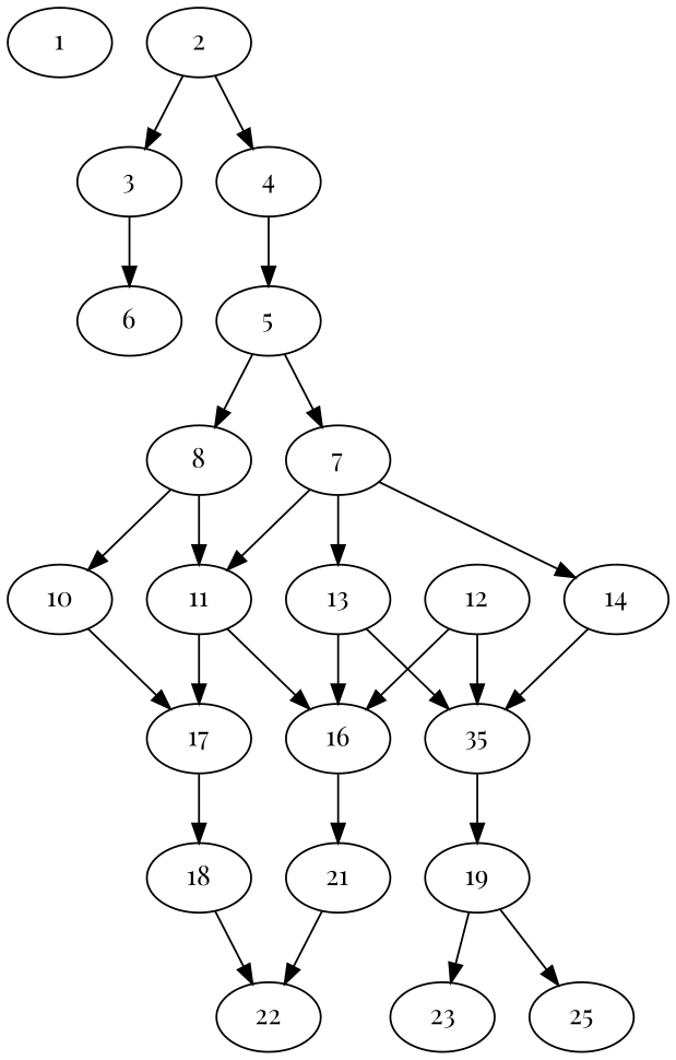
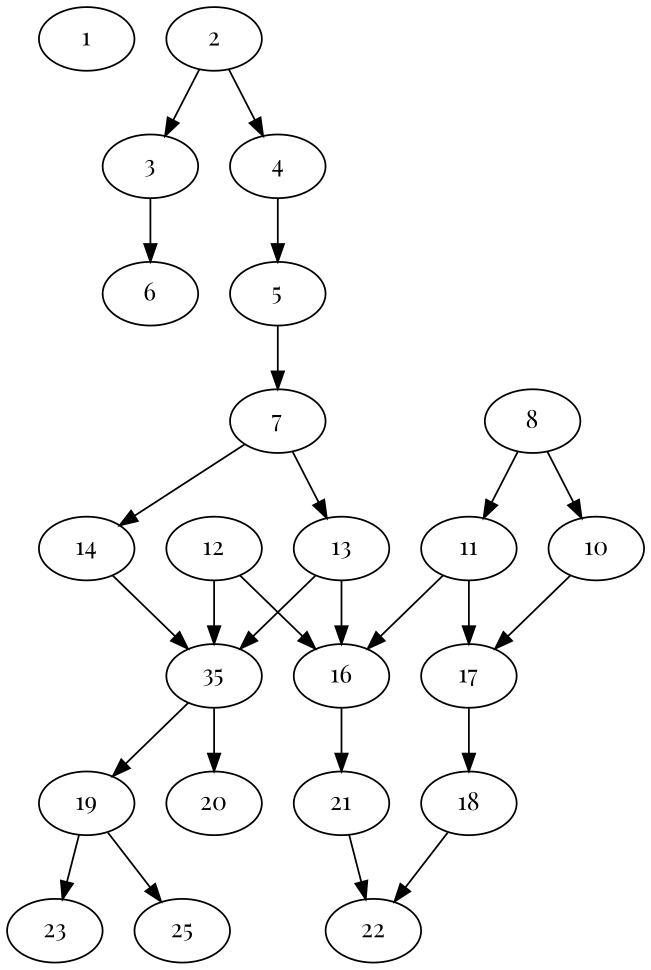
  digraph {
    fontname="Playfair Display"
    node [alpha=0.08 fontname="Playfair Display"]
    edge [fontname="Playfair Display"]
    1 [alpha=0.20 expect_size=11995136]
    2 [expect_size=6581248]
    3 [alpha=0.14 expect_size=15639552]
    4 [alpha=0.06 expect_size=29586432]
    6 [expect_size=38329344]
    5 [alpha=0.04 expect_size=19700736]
    7 [alpha=0.10 expect_size=47631360]
    8 [alpha=0.12 expect_size=18491392]
    11 [alpha=0.19 expect_size=42252288]
    13 [alpha=0.16 expect_size=13942784]
    14 [alpha=0.10 expect_size=47923200]
    10 [alpha=0.12 expect_size=13475840]
    17 [alpha=0.02 expect_size=43061248]
    16 [alpha=0.14 expect_size=23105536]
    n15 [alpha=0.11 expect_size=14053376 label=35]
    12 [alpha=0.18 expect_size=42178560]
    18 [alpha=0.06 expect_size=18501632]
    21 [alpha=0.04 expect_size=26949632]
    19 [alpha=0.13 expect_size=47336448]
+   20 [expect_size=46674944]
    22 [alpha=0.02 expect_size=23737344]
    23 [alpha=0.04 expect_size=19329024]
    25 [alpha=0.15 expect_size=34543616]
    2 -> 3
    2 -> 4
    3 -> 6
    4 -> 5
    5 -> 7
-   5 -> 8
-   7 -> 11
    7 -> 13
    7 -> 14
    8 -> 11
    8 -> 10
    11 -> 17
    11 -> 16
    13 -> 16
    13 -> n15
    14 -> n15
    10 -> 17
    17 -> 18
    16 -> 21
    n15 -> 19
+   n15 -> 20
    12 -> 16
    12 -> n15
    18 -> 22
    21 -> 22
    19 -> 23
    19 -> 25
  }
